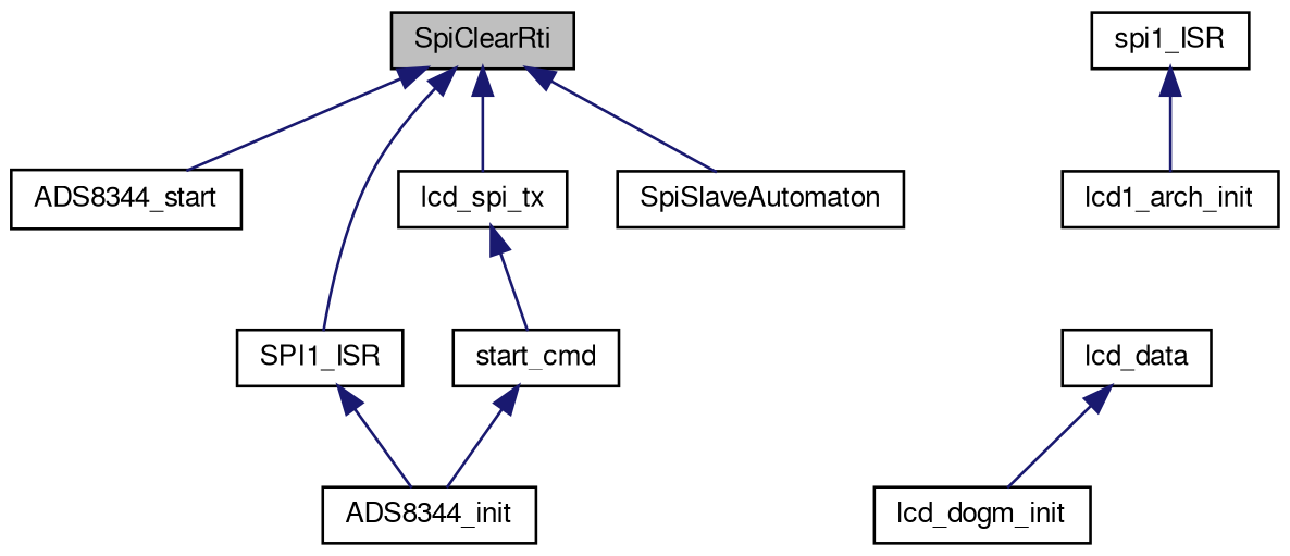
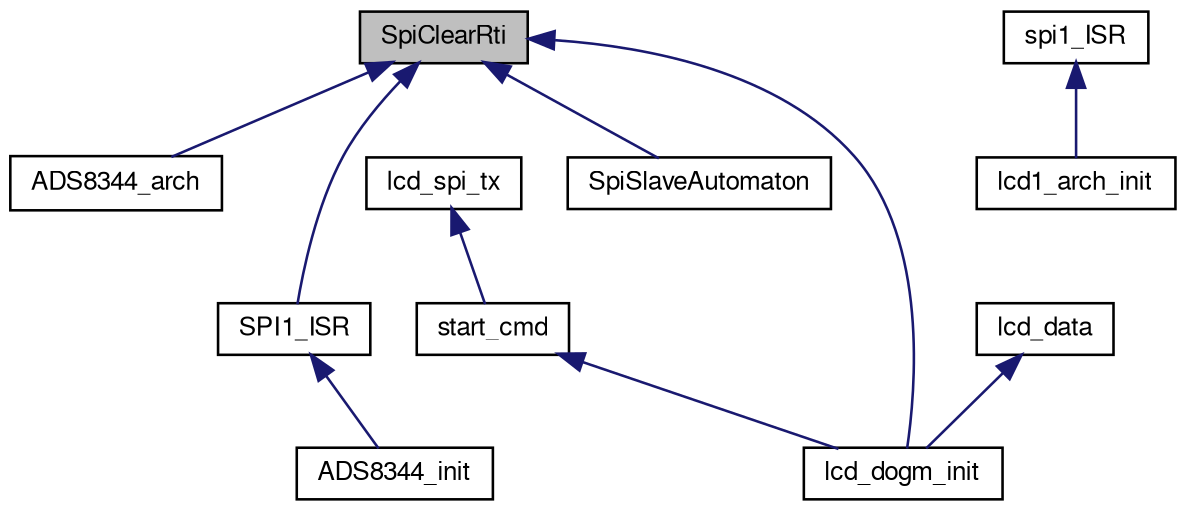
  digraph {
    rankdir=TB
    node [color=black fillcolor=white fontname=FreeSans fontsize=10 shape=record style=filled]
    edge [color=midnightblue dir=back fontname=FreeSans fontsize=10 labelfontname=FreeSans labelfontsize=10 style=solid]
    n1 [fillcolor=grey75 fontcolor=black height=0.2 label=SpiClearRti width=0.4]
-   n2 [height=0.2 label=ADS8344_start width=0.4]
+   n2 [height=0.2 label=ADS8344_arch width=0.4]
    n3 [height=0.2 label=lcd_spi_tx width=0.4]
    n4 [height=0.2 label=SPI1_ISR width=0.4]
    n5 [height=0.2 label=SpiSlaveAutomaton width=0.4]
    n6 [height=0.2 label=start_cmd width=0.4]
    n7 [height=0.2 label=ADS8344_init width=0.4]
    n8 [height=0.2 label=lcd_dogm_init width=0.4]
    n9 [height=0.2 label=lcd_data width=0.4]
    n10 [height=0.2 label=spi1_ISR width=0.4]
    n11 [height=0.2 label=lcd1_arch_init width=0.4]
    n1 -> n2
-   n1 -> n3
+   n1 -> n8
    n1 -> n4
    n1 -> n5
    n3 -> n6
    n4 -> n7
-   n6 -> n7
+   n6 -> n8
    n9 -> n8
    n10 -> n11
  }
